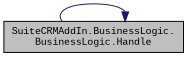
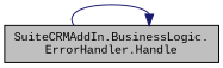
  digraph {
    rankdir=LR
    fontname="Liberation Mono"
-   n1 [color=black fillcolor=grey75 fontcolor=black fontname="Liberation Mono" fontsize=10 height=0.2 label="SuiteCRMAddIn.BusinessLogic.\lBusinessLogic.Handle" shape=record style=filled width=0.4]
+   n1 [color=black fillcolor=grey75 fontcolor=black fontname="Liberation Mono" fontsize=10 height=0.2 label="SuiteCRMAddIn.BusinessLogic.\lErrorHandler.Handle" shape=record style=filled width=0.4]
    n1 -> n1 [color=midnightblue fontname="Liberation Mono" fontsize=10 labelfontname=Helvetica labelfontsize=10 style=solid]
  }
